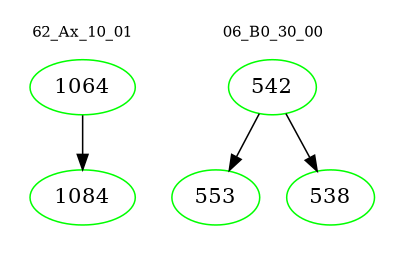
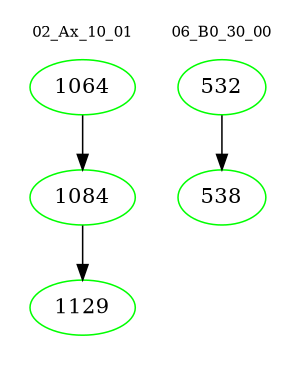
  digraph {
    node [color=green]
    edge [color=black]
    n1 [label=1084]
    n2 [label=1064]
-   n4 [label=542]
-   n5 [label=553]
+   n3 [label=1129]
+   n4 [label=532]
    n6 [label=538]
    subgraph cluster_1 {
      color=white
      fontsize=10
-     label="62_Ax_10_01"
+     label="02_Ax_10_01"
      n1
      n2
+     n3
    }
    subgraph cluster_2 {
      color=white
      fontsize=10
      label="06_B0_30_00"
      n4
-     n5
      n6
    }
+   n1 -> n3
    n2 -> n1
-   n4 -> n5
    n4 -> n6
  }
